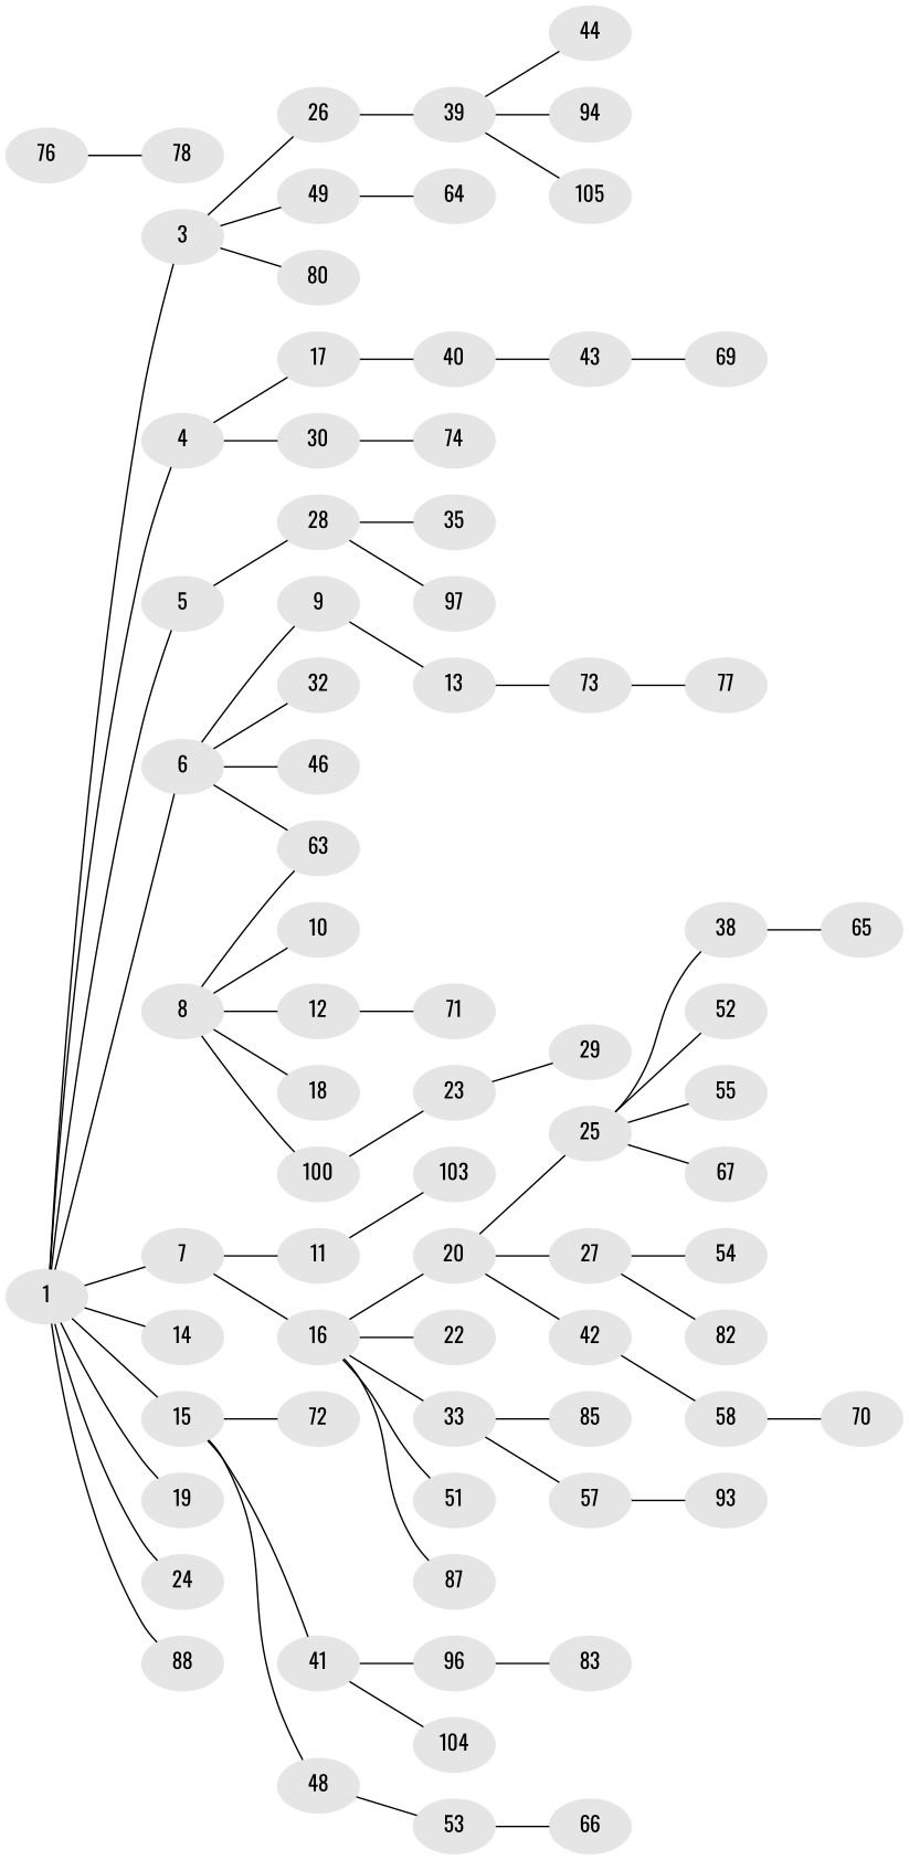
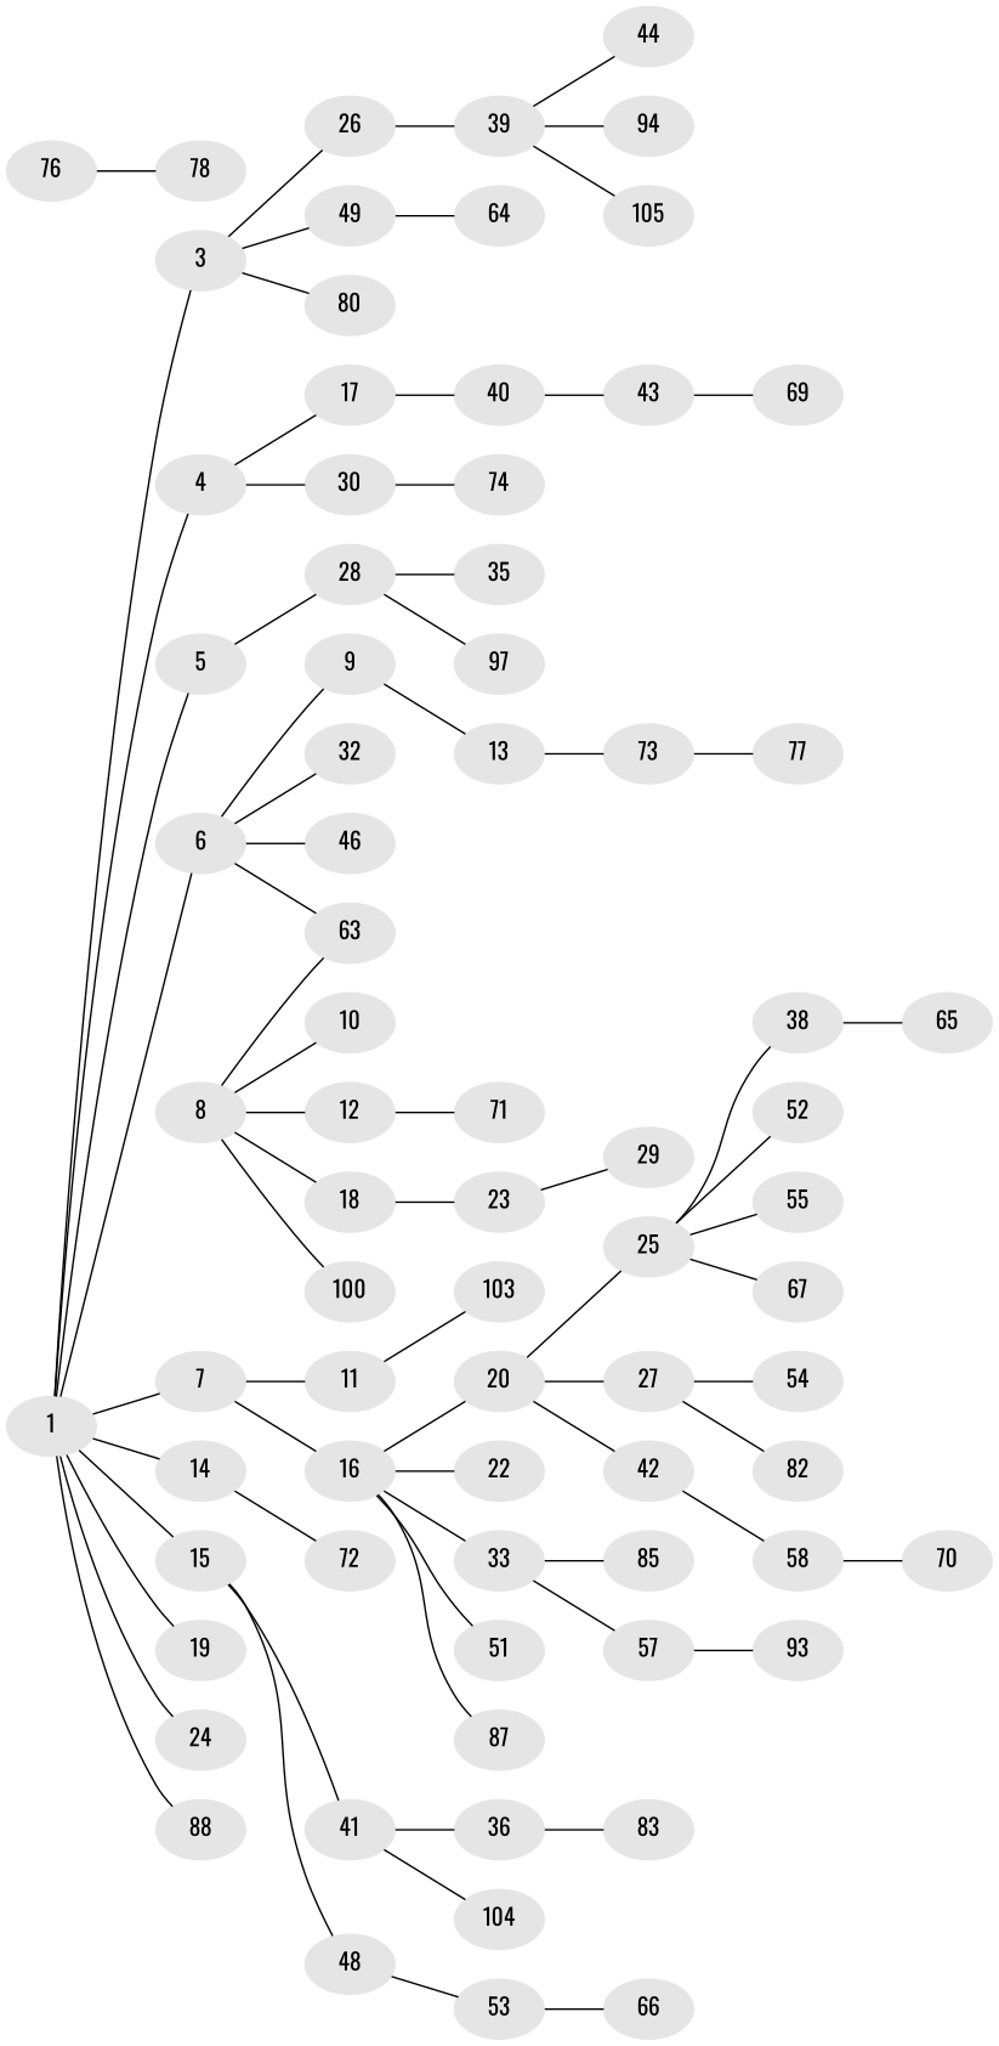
  graph {
    fontname=Oswald
    rankdir=LR
    node [color=gray90 fontname=Oswald style=filled]
    edge [fontname=Oswald]
    1 [super="+2"]
    3
    4
    5
    6
    7
    14
    15
    19
    24
    88
    26 [super="+37+45"]
    49 [super="+89"]
    80
    17
    30
    28
    9
    32
    n20 [label=46]
    63 [super="+81+92"]
    11 [super="+70"]
    16 [super="+21+31+59"]
    41
    48
    72 [super="+84"]
    39
    64
    40
    74
    35 [super="+106"]
    97
    8 [super="+62+61"]
    10
    12
    18
    100
    13
    103
    20
    22 [super="+47"]
    33 [super="+50"]
    51
    87
    71
    23
    73 [super="+86"]
    77
-   36 [label=96]
+   36
    104
    53
    25 [super="+34"]
    27 [super="+75"]
    42
    85
    57
    83 [super="+95"]
    43
    29 [super="+98"]
    38 [super="+46"]
    52
    55
    67
    54 [super="+56"]
    82
    58
    65 [super="+91"]
    44 [super="+99"]
    94
    105 [super="+107+108"]
    93
    69
    n73 [label=70]
    66
    78 [super="+90+101"]
    76
    1 -- 3
    1 -- 4
    1 -- 5
    1 -- 6
    1 -- 7
    1 -- 14
    1 -- 15
    1 -- 19
    1 -- 24
    1 -- 88
    3 -- 26
    3 -- 49
    3 -- 80
    4 -- 17
    4 -- 30
    5 -- 28
    6 -- 9
    6 -- 32
    6 -- n20
    6 -- 63
    7 -- 11
    7 -- 16
    15 -- 41
    15 -- 48
-   15 -- 72
+   14 -- 72
    26 -- 39
    49 -- 64
    17 -- 40
    30 -- 74
    28 -- 35
    28 -- 97
    9 -- 13
    11 -- 103
    16 -- 20
    16 -- 22
    16 -- 33
    16 -- 51
    16 -- 87
    41 -- 36
    41 -- 104
    48 -- 53
    39 -- 44
    39 -- 94
    39 -- 105
    40 -- 43
    8 -- 63
    8 -- 10
    8 -- 12
    8 -- 18
    8 -- 100
    12 -- 71
-   100 -- 23
+   18 -- 23
    13 -- 73
    20 -- 25
    20 -- 27
    20 -- 42
    33 -- 85
    33 -- 57
    23 -- 29
    73 -- 77
    36 -- 83
    53 -- 66
    25 -- 38
    25 -- 52
    25 -- 55
    25 -- 67
    27 -- 54
    27 -- 82
    42 -- 58
    57 -- 93
    43 -- 69
    38 -- 65
    58 -- n73
    76 -- 78
  }
